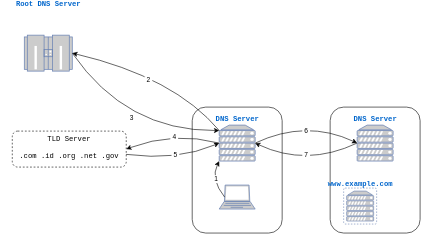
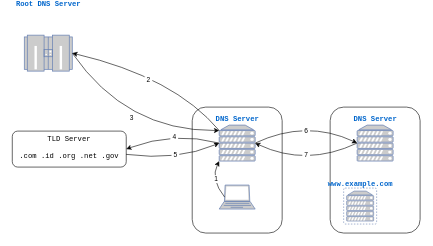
  <mxCell id="0" />
  <mxCell id="1" parent="0" />
  <mxCell id="2" value="" style="rounded=1;whiteSpace=wrap;html=1;" vertex="1" parent="1"><mxGeometry x="320" y="140" width="150" height="210" as="geometry" /></mxCell>
  <mxCell id="3" value="" style="fontColor=#0066CC;verticalAlign=top;verticalLabelPosition=bottom;labelPosition=center;align=center;html=1;outlineConnect=0;fillColor=#CCCCCC;strokeColor=#6881B3;gradientColor=none;gradientDirection=north;strokeWidth=2;shape=mxgraph.networks.laptop;" vertex="1" parent="1"><mxGeometry x="365" y="270" width="60" height="40" as="geometry" /></mxCell>
  <mxCell id="4" value="DNS Server" style="fontColor=#0066CC;verticalAlign=top;verticalLabelPosition=bottom;labelPosition=center;align=center;html=1;outlineConnect=0;fillColor=#CCCCCC;strokeColor=#6881B3;gradientColor=none;gradientDirection=north;strokeWidth=2;shape=mxgraph.networks.server;fontFamily=Courier New;spacingTop=-83;fontStyle=1" vertex="1" parent="1"><mxGeometry x="365" y="170" width="60" height="60" as="geometry" /></mxCell>
  <mxCell id="5" value="Root DNS Server" style="fontColor=#0066CC;verticalAlign=top;verticalLabelPosition=bottom;labelPosition=center;align=center;html=1;outlineConnect=0;fillColor=#CCCCCC;strokeColor=#6881B3;gradientColor=none;gradientDirection=north;strokeWidth=2;shape=mxgraph.networks.mainframe;spacingTop=-125;fontFamily=Courier New;fontStyle=1" vertex="1" parent="1"><mxGeometry x="40" y="20" width="80" height="60" as="geometry" /></mxCell>
- <mxCell id="6" value="TLD Server&lt;br&gt;&lt;br&gt;&lt;div&gt;.com .id .org .net .gov&lt;/div&gt;" style="rounded=1;whiteSpace=wrap;html=1;fontFamily=Courier New;verticalAlign=top;dashed=1;" vertex="1" parent="1"><mxGeometry x="20" y="180" width="190" height="60" as="geometry" /></mxCell>
+ <mxCell id="6" value="TLD Server&lt;br&gt;&lt;br&gt;&lt;div&gt;.com .id .org .net .gov&lt;/div&gt;" style="rounded=1;whiteSpace=wrap;html=1;fontFamily=Courier New;verticalAlign=top;" vertex="1" parent="1"><mxGeometry x="20" y="180" width="190" height="60" as="geometry" /></mxCell>
  <mxCell id="7" value="" style="rounded=1;whiteSpace=wrap;html=1;" vertex="1" parent="1"><mxGeometry x="550" y="140" width="150" height="210" as="geometry" /></mxCell>
  <mxCell id="8" value="DNS Server" style="fontColor=#0066CC;verticalAlign=top;verticalLabelPosition=bottom;labelPosition=center;align=center;html=1;outlineConnect=0;fillColor=#CCCCCC;strokeColor=#6881B3;gradientColor=none;gradientDirection=north;strokeWidth=2;shape=mxgraph.networks.server;spacingTop=-83;fontFamily=Courier New;fontStyle=1" vertex="1" parent="1"><mxGeometry x="595" y="170" width="60" height="60" as="geometry" /></mxCell>
  <mxCell id="9" value="www.example.com" style="fontColor=#0066CC;verticalAlign=top;verticalLabelPosition=bottom;labelPosition=center;align=center;html=1;outlineConnect=0;fillColor=#CCCCCC;strokeColor=#6881B3;gradientColor=none;gradientDirection=north;strokeWidth=2;shape=mxgraph.networks.virtual_server;fontFamily=Courier New;spacingTop=-80;fontStyle=1" vertex="1" parent="1"><mxGeometry x="572.5" y="275" width="55" height="60" as="geometry" /></mxCell>
  <mxCell id="10" value="1" style="curved=1;endArrow=classic;html=1;rounded=0;exitX=0.15;exitY=0.5;exitDx=0;exitDy=0;exitPerimeter=0;entryX=0;entryY=1;entryDx=0;entryDy=0;entryPerimeter=0;" edge="1" parent="1" source="3" target="4"><mxGeometry x="-0.106" y="-8" width="50" height="50" relative="1" as="geometry"><mxPoint x="250" y="390" as="sourcePoint" /><mxPoint x="230" y="320" as="targetPoint" /><Array as="points"><mxPoint x="350" y="260" /></Array><mxPoint as="offset" /></mxGeometry></mxCell>
  <mxCell id="11" value="&amp;nbsp;2&amp;nbsp;" style="curved=1;endArrow=classic;html=1;rounded=0;exitX=0;exitY=0.15;exitDx=0;exitDy=0;exitPerimeter=0;entryX=1;entryY=0.5;entryDx=0;entryDy=0;entryPerimeter=0;" edge="1" parent="1" source="4" target="5"><mxGeometry x="0.078" y="15" width="50" height="50" relative="1" as="geometry"><mxPoint x="284" y="120" as="sourcePoint" /><mxPoint x="275" y="30" as="targetPoint" /><Array as="points"><mxPoint x="290" y="90" /></Array><mxPoint as="offset" /></mxGeometry></mxCell>
  <mxCell id="12" value="&amp;nbsp;3&amp;nbsp;" style="curved=1;endArrow=classic;html=1;rounded=0;exitX=1;exitY=0.5;exitDx=0;exitDy=0;exitPerimeter=0;entryX=0;entryY=0.15;entryDx=0;entryDy=0;entryPerimeter=0;" edge="1" parent="1" source="5" target="4"><mxGeometry x="0.068" y="22" width="50" height="50" relative="1" as="geometry"><mxPoint x="130" y="50" as="sourcePoint" /><mxPoint x="375" y="180" as="targetPoint" /><Array as="points"><mxPoint x="210" y="180" /></Array><mxPoint as="offset" /></mxGeometry></mxCell>
  <mxCell id="13" value="&amp;nbsp;4&amp;nbsp;" style="curved=1;endArrow=classic;html=1;rounded=0;entryX=1;entryY=0.5;entryDx=0;entryDy=0;exitX=0;exitY=0.5;exitDx=0;exitDy=0;exitPerimeter=0;" edge="1" parent="1" source="4" target="6"><mxGeometry x="-0.005" y="9" width="50" height="50" relative="1" as="geometry"><mxPoint x="355" y="210.4" as="sourcePoint" /><mxPoint x="90" y="160" as="targetPoint" /><Array as="points"><mxPoint x="290" y="180" /></Array><mxPoint as="offset" /></mxGeometry></mxCell>
  <mxCell id="14" value="&amp;nbsp;5&amp;nbsp;" style="curved=1;endArrow=classic;html=1;rounded=0;entryX=0;entryY=0.5;entryDx=0;entryDy=0;exitX=0.999;exitY=0.647;exitDx=0;exitDy=0;exitPerimeter=0;entryPerimeter=0;" edge="1" parent="1" source="6" target="4"><mxGeometry x="0.013" y="10" width="50" height="50" relative="1" as="geometry"><mxPoint x="220" y="200" as="sourcePoint" /><mxPoint x="375" y="190" as="targetPoint" /><Array as="points"><mxPoint x="295" y="230" /></Array><mxPoint as="offset" /></mxGeometry></mxCell>
  <mxCell id="15" value="&amp;nbsp;6&amp;nbsp;" style="curved=1;endArrow=classic;html=1;rounded=0;entryX=0;entryY=0.5;entryDx=0;entryDy=0;exitX=1;exitY=0.5;exitDx=0;exitDy=0;exitPerimeter=0;entryPerimeter=0;" edge="1" parent="1" source="4" target="8"><mxGeometry x="0.091" y="-18" width="50" height="50" relative="1" as="geometry"><mxPoint x="435" y="190" as="sourcePoint" /><mxPoint x="590" y="200" as="targetPoint" /><Array as="points"><mxPoint x="510" y="160" /></Array><mxPoint as="offset" /></mxGeometry></mxCell>
  <mxCell id="16" value="&amp;nbsp;7&amp;nbsp;" style="curved=1;endArrow=classic;html=1;rounded=0;entryX=0;entryY=0.5;entryDx=0;entryDy=0;exitX=1;exitY=0.5;exitDx=0;exitDy=0;exitPerimeter=0;entryPerimeter=0;" edge="1" parent="1"><mxGeometry x="0.091" y="-18" width="50" height="50" relative="1" as="geometry"><mxPoint x="595" y="200" as="sourcePoint" /><mxPoint x="425" y="200" as="targetPoint" /><Array as="points"><mxPoint x="510" y="240" /></Array><mxPoint as="offset" /></mxGeometry></mxCell>
